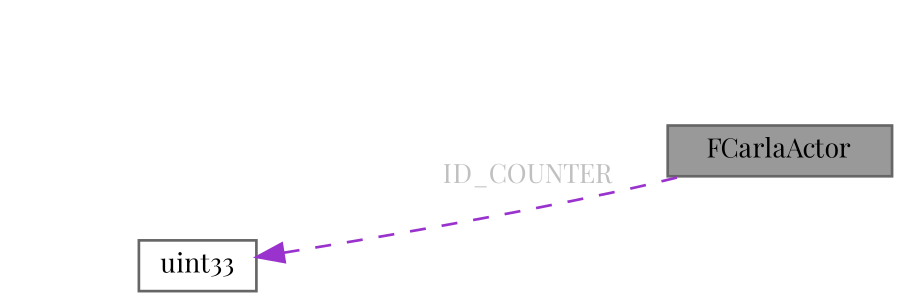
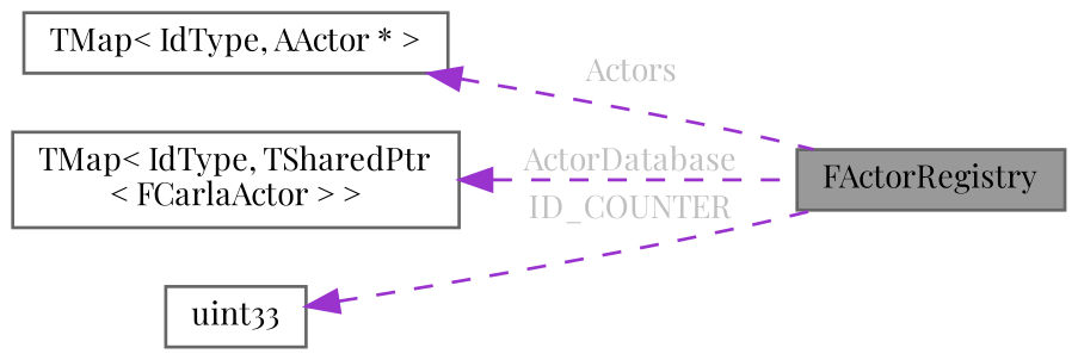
  digraph {
    fontname="Playfair Display"
    rankdir=LR
    node [color=gray40 fillcolor=white fontname="Playfair Display" fontsize=10 shape=box style=filled]
    edge [color=darkorchid3 dir=back fontcolor=grey fontname="Playfair Display" fontsize=10 labelfontname=Helvetica labelfontsize=10 style=dashed]
-   n1 [fillcolor=grey60 fontcolor=black height=0.2 label=FCarlaActor width=0.4]
+   n1 [fillcolor=grey60 fontcolor=black height=0.2 label=FActorRegistry width=0.4]
+   n2 [height=0.2 label="TMap\< IdType, AActor * \>" width=0.4]
+   n3 [height=0.2 label="TMap\< IdType, TSharedPtr\l\< FCarlaActor \> \>" width=0.4]
    n4 [height=0.2 label=uint33 width=0.4]
+   n2 -> n1 [label=" Actors"]
+   n3 -> n1 [label=" ActorDatabase"]
    n4 -> n1 [label=" ID_COUNTER"]
  }
